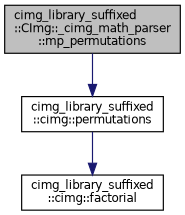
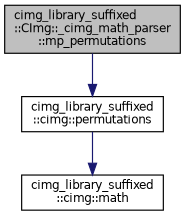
  digraph {
    rankdir=TB
    node [color=black fillcolor=white fontname=Helvetica fontsize=10 shape=record style=filled]
    edge [color=midnightblue fontname=Helvetica fontsize=10 labelfontname=Helvetica labelfontsize=10 style=solid]
    n1 [fillcolor=grey75 fontcolor=black height=0.2 label="cimg_library_suffixed\l::CImg::_cimg_math_parser\l::mp_permutations" width=0.4]
    n2 [height=0.2 label="cimg_library_suffixed\l::cimg::permutations" width=0.4]
-   n3 [height=0.2 label="cimg_library_suffixed\l::cimg::factorial" width=0.4]
+   n3 [height=0.2 label="cimg_library_suffixed\l::cimg::math" width=0.4]
    n1 -> n2
    n2 -> n3
  }
